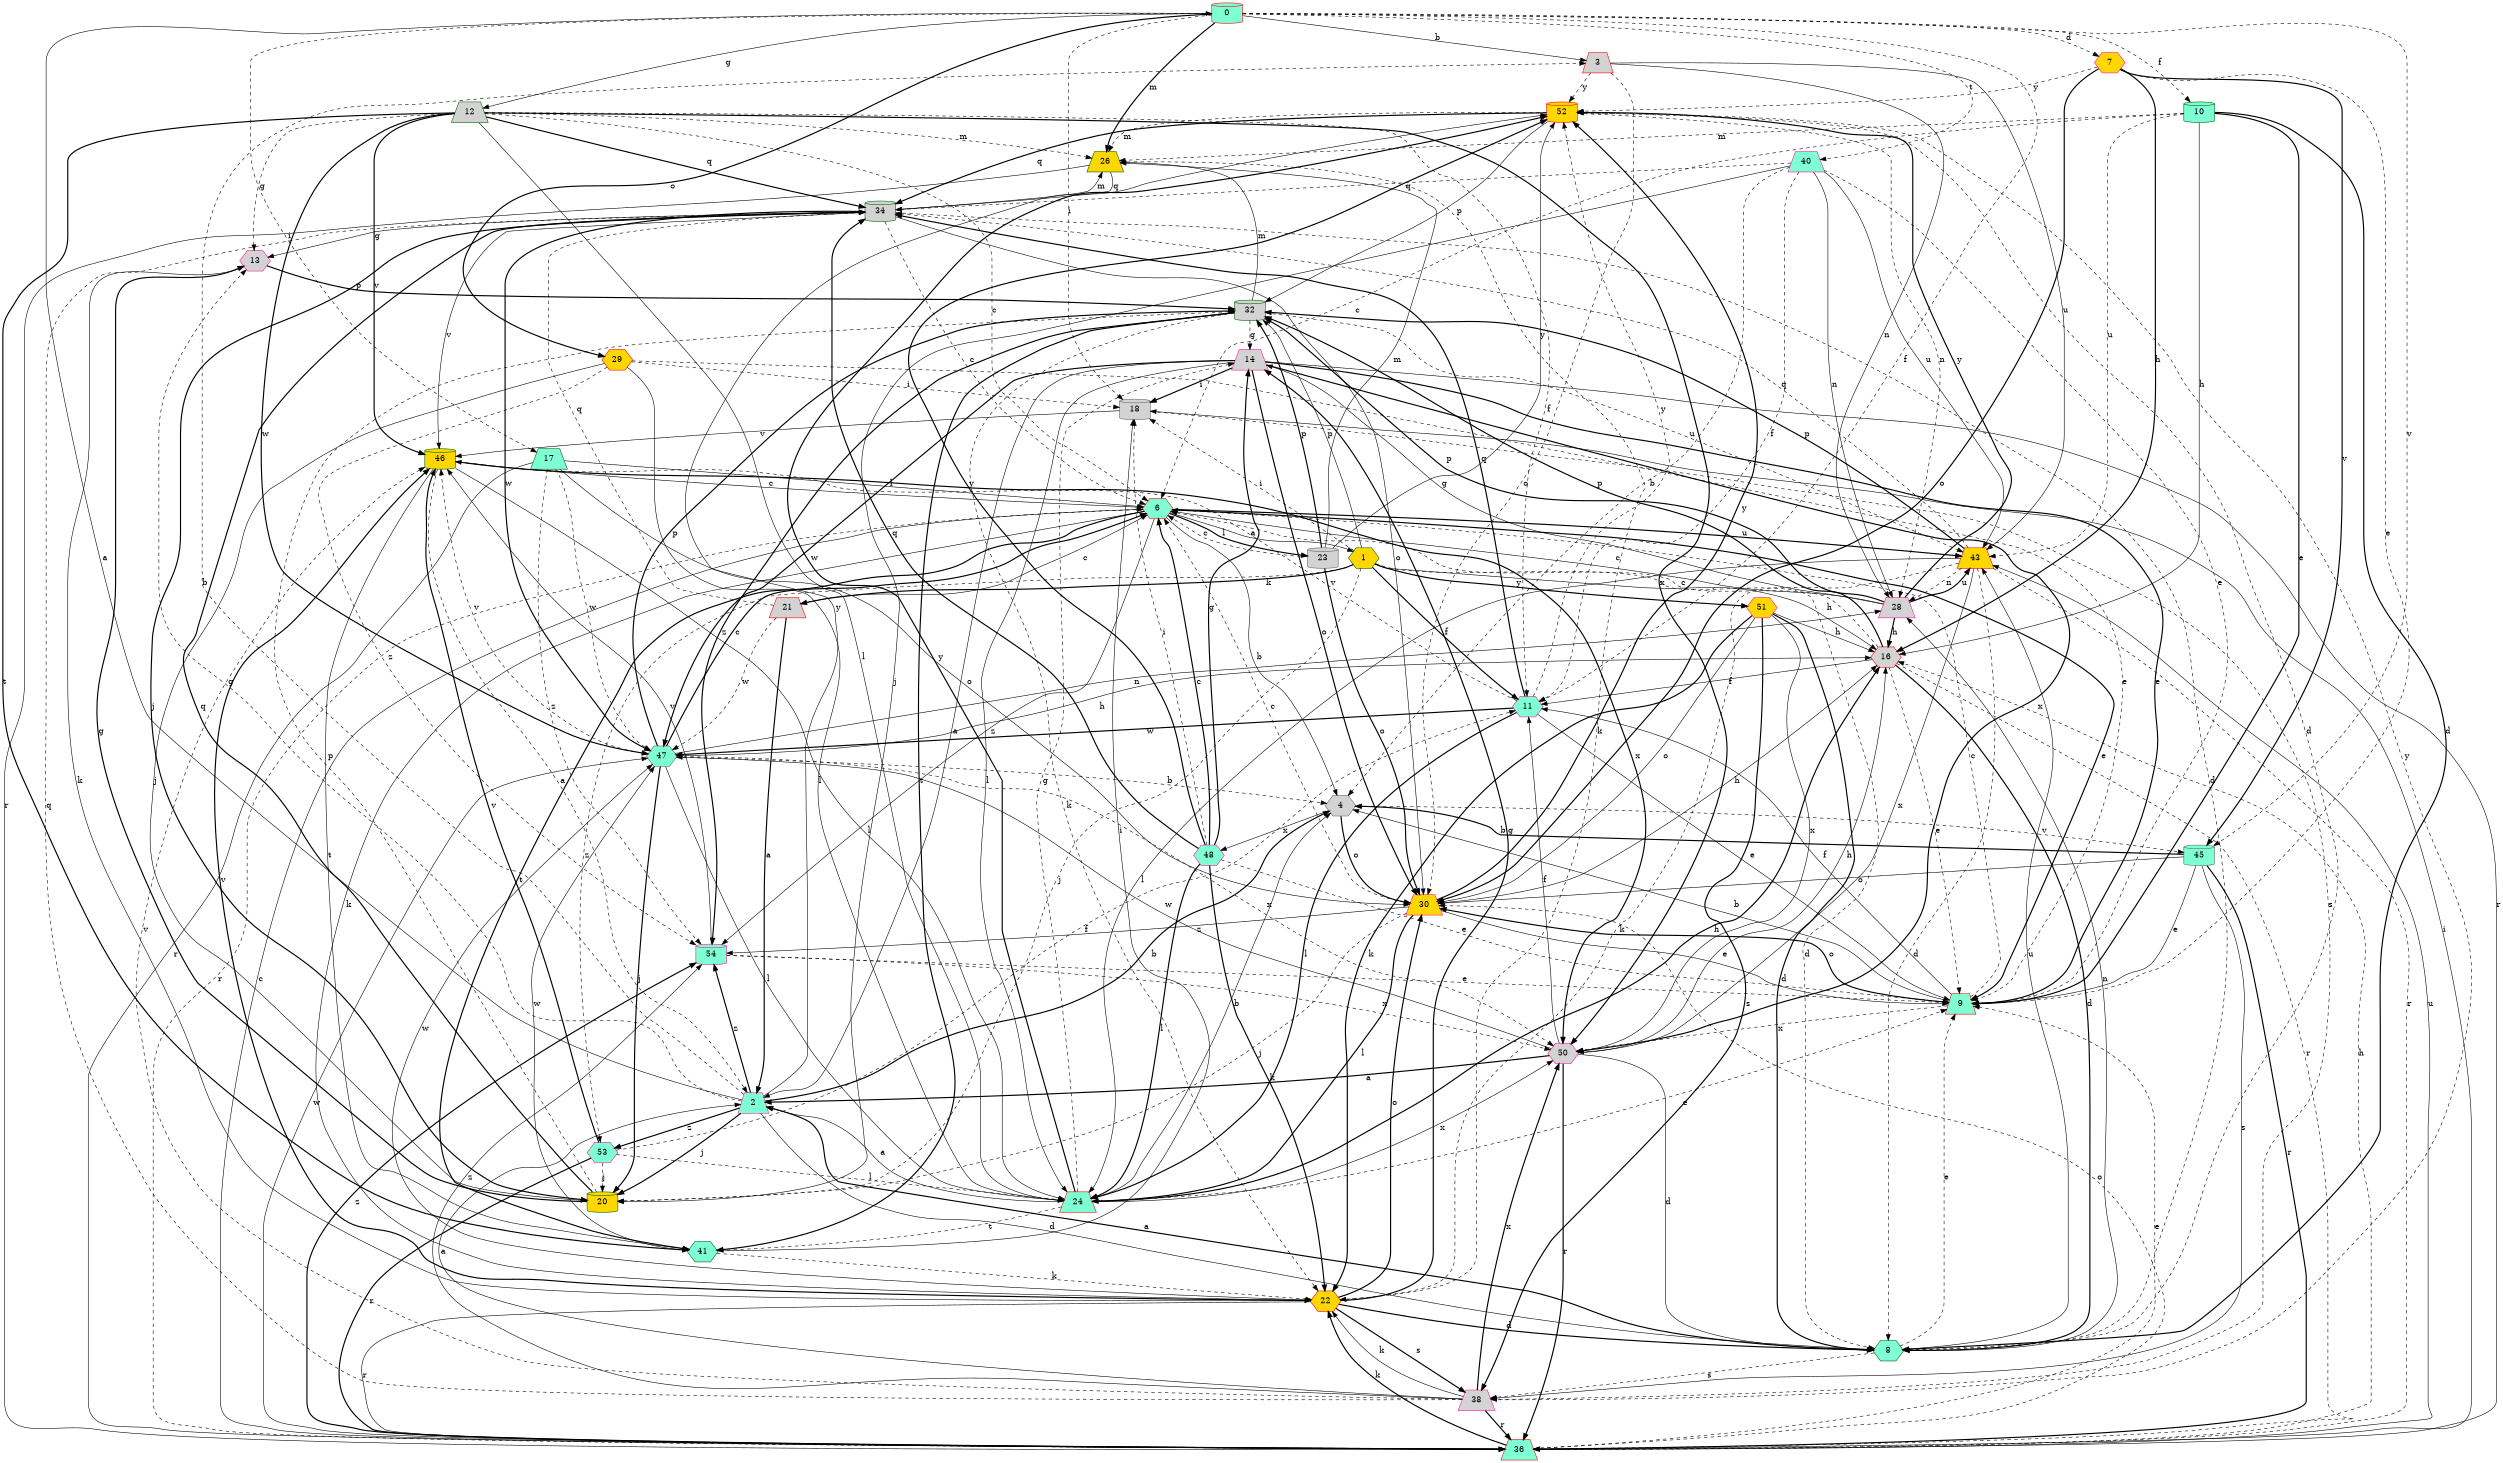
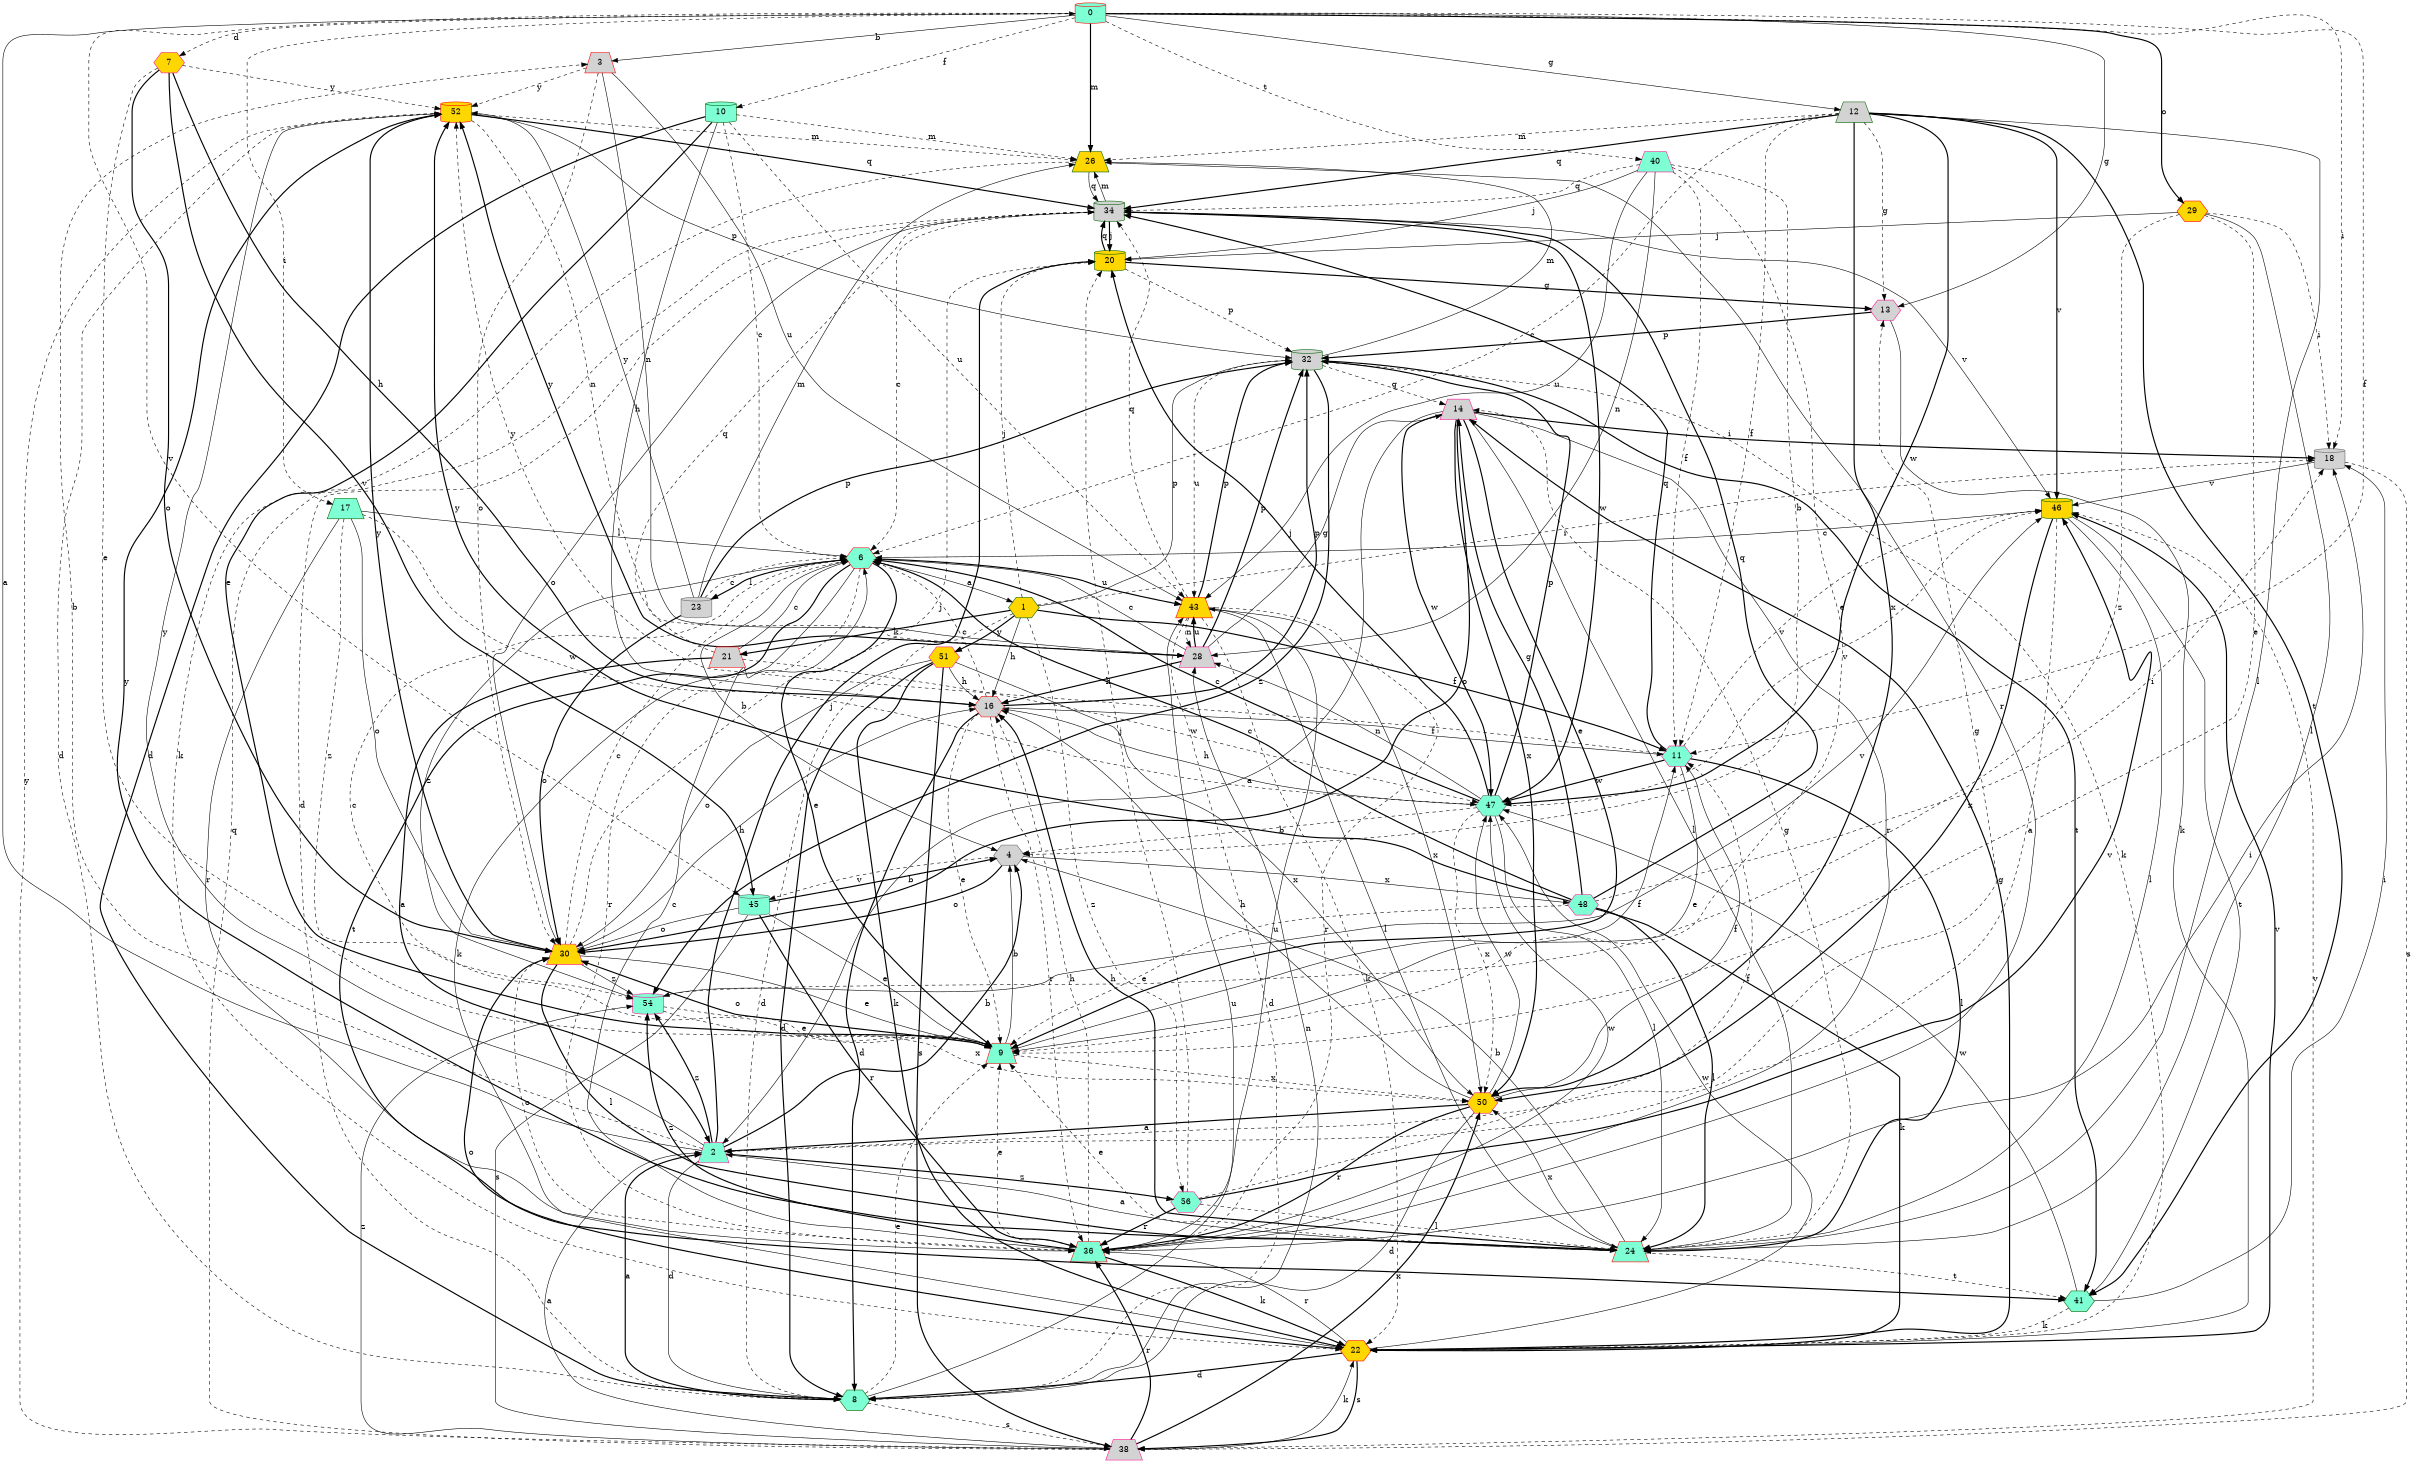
  strict digraph {
    node [color=deeppink fillcolor=aquamarine shape=hexagon style=filled]
    edge [style=dashed]
    0 [color=red shape=cylinder]
    3 [color=red fillcolor=lightgrey shape=trapezium]
    7 [fillcolor=gold]
    10 [color=darkgreen shape=cylinder]
    11
    12 [color=darkgreen fillcolor=lightgrey shape=trapezium]
    13 [fillcolor=lightgrey]
    17 [color=darkgreen shape=trapezium]
    18 [color=gray40 fillcolor=lightgrey shape=cylinder]
    26 [color=darkgreen fillcolor=gold shape=trapezium]
    29 [color=red fillcolor=gold]
    40 [shape=trapezium]
    45 [color=gray40 shape=cylinder]
    52 [color=red fillcolor=gold shape=cylinder]
    28 [fillcolor=lightgrey shape=trapezium]
    30 [fillcolor=gold shape=trapezium]
    43 [color=red fillcolor=gold shape=trapezium]
    16 [color=red fillcolor=lightgrey]
    9 [color=red shape=trapezium]
    8 [color=darkgreen]
    6 [color=red]
    24 [color=red shape=trapezium]
    34 [color=darkgreen fillcolor=lightgrey shape=cylinder]
    46 [color=darkgreen fillcolor=gold shape=cylinder]
    47 [color=gray40]
    41 [color=darkgreen]
-   50 [fillcolor=lightgrey]
+   50 [fillcolor=gold]
    32 [color=darkgreen fillcolor=lightgrey shape=cylinder]
    22 [color=red fillcolor=gold]
    54 [shape=cylinder]
    36 [color=red shape=trapezium]
    38 [fillcolor=lightgrey shape=trapezium]
    20 [color=darkgreen fillcolor=gold shape=cylinder]
    4 [color=gray40 fillcolor=lightgrey]
    1 [color=darkgreen fillcolor=gold]
    21 [color=red fillcolor=lightgrey shape=trapezium]
    51 [fillcolor=gold]
-   53
+   53 [label=56]
    2 [shape=trapezium]
    14 [fillcolor=lightgrey shape=trapezium]
    48
    23 [color=gray40 fillcolor=lightgrey shape=cylinder]
    0 -> 3 [label=b style=solid]
    0 -> 7 [label=d]
    0 -> 10 [label=f]
    0 -> 11 [label=f]
    0 -> 12 [label=g style=solid]
-   34 -> 13 [label=g style=solid]
+   0 -> 13 [label=g style=solid]
    0 -> 17 [label=i]
    0 -> 18 [label=i]
    0 -> 26 [label=m style=bold]
    0 -> 29 [label=o style=bold]
    0 -> 40 [label=t]
    0 -> 45 [label=v]
    3 -> 52 [label=y]
    3 -> 28 [label=n style=solid]
    3 -> 30 [label=o]
    3 -> 43 [label=u style=solid]
    7 -> 45 [label=v style=bold]
    7 -> 52 [label=y]
    7 -> 30 [label=o style=bold]
    7 -> 16 [label=h style=bold]
    7 -> 9 [label=e]
    10 -> 26 [label=m]
    10 -> 43 [label=u]
    10 -> 16 [label=h style=solid]
    10 -> 9 [label=e style=bold]
    10 -> 8 [label=d style=bold]
    10 -> 6 [label=c]
    11 -> 52 [label=y]
    11 -> 9 [label=e style=solid]
    11 -> 24 [label=l style=bold]
    11 -> 34 [label=q style=bold]
    11 -> 46 [label=v]
    11 -> 47 [label=w style=bold]
    12 -> 11 [label=f]
    12 -> 13 [label=g]
    12 -> 26 [label=m]
    12 -> 6 [label=c]
    12 -> 24 [label=l style=solid]
    12 -> 34 [label=q style=bold]
    12 -> 46 [label=v style=bold]
    12 -> 47 [label=w style=bold]
    12 -> 41 [label=t style=bold]
    12 -> 50 [label=x style=bold]
    13 -> 32 [label=p style=bold]
    13 -> 22 [label=k style=solid]
    17 -> 30 [label=o style=solid]
    17 -> 6 [label=l style=solid]
    17 -> 47 [label=w]
    17 -> 54 [label=z]
    17 -> 36 [label=r style=solid]
    18 -> 46 [label=v style=solid]
    18 -> 38 [label=s]
    26 -> 34 [label=q style=solid]
    26 -> 22 [label=k]
    26 -> 36 [label=r style=solid]
    29 -> 18 [label=i]
    29 -> 9 [label=e]
    29 -> 24 [label=l style=solid]
    29 -> 54 [label=z]
    29 -> 20 [label=j style=solid]
    40 -> 11 [label=f]
    40 -> 28 [label=n style=solid]
    40 -> 43 [label=u style=solid]
    40 -> 9 [label=e]
    40 -> 34 [label=q]
    40 -> 20 [label=j style=solid]
    40 -> 4 [label=b]
    45 -> 30 [label=o style=solid]
    45 -> 9 [label=e style=solid]
    45 -> 36 [label=r style=bold]
    45 -> 38 [label=s style=solid]
    45 -> 4 [label=b style=bold]
    52 -> 26 [label=m]
    52 -> 28 [label=n]
    52 -> 8 [label=d]
    52 -> 34 [label=q style=bold]
    52 -> 32 [label=p style=solid]
    28 -> 52 [label=y style=bold]
    28 -> 43 [label=u style=bold]
    28 -> 16 [label=h style=bold]
    28 -> 6 [label=c style=solid]
    28 -> 32 [label=p style=bold]
    28 -> 14 [label=g style=solid]
    30 -> 52 [label=y style=bold]
    30 -> 16 [label=h style=solid]
    30 -> 9 [label=e style=solid]
    30 -> 6 [label=c]
    30 -> 24 [label=l style=bold]
    30 -> 54 [label=z style=solid]
    30 -> 20 [label=j]
    43 -> 28 [label=n]
    43 -> 8 [label=d]
    43 -> 24 [label=l style=solid]
    43 -> 34 [label=q]
    43 -> 50 [label=x style=solid]
    43 -> 32 [label=p style=bold]
    43 -> 22 [label=k]
    43 -> 36 [label=r]
    16 -> 11 [label=f style=solid]
    16 -> 9 [label=e]
    16 -> 8 [label=d style=bold]
    16 -> 6 [label=c]
    16 -> 32 [label=p style=bold]
    16 -> 36 [label=r]
    9 -> 11 [label=f style=solid]
    9 -> 30 [label=o style=bold]
    9 -> 6 [label=c]
    9 -> 50 [label=x]
    9 -> 4 [label=b style=solid]
    8 -> 28 [label=n style=solid]
    8 -> 43 [label=u style=solid]
    8 -> 9 [label=e]
    8 -> 38 [label=s]
    8 -> 2 [label=a style=bold]
    6 -> 43 [label=u style=bold]
    6 -> 9 [label=e style=bold]
    6 -> 41 [label=t style=bold]
    6 -> 22 [label=k style=solid]
    6 -> 54 [label=z style=solid]
    6 -> 36 [label=r]
    6 -> 4 [label=b style=solid]
    6 -> 1 [label=a style=solid]
    6 -> 23 [label=l style=bold]
    24 -> 52 [label=y style=bold]
    24 -> 16 [label=h style=bold]
    24 -> 9 [label=e]
    24 -> 41 [label=t]
    24 -> 50 [label=x style=solid]
    24 -> 4 [label=b style=solid]
    24 -> 2 [label=a style=solid]
    24 -> 14 [label=g]
    34 -> 26 [label=m style=solid]
    34 -> 30 [label=o style=solid]
    34 -> 8 [label=d]
    34 -> 6 [label=c]
    34 -> 46 [label=v style=solid]
    34 -> 47 [label=w style=bold]
    34 -> 20 [label=j style=bold]
    46 -> 6 [label=c style=solid]
    46 -> 24 [label=l style=solid]
    46 -> 41 [label=t style=solid]
    46 -> 50 [label=x style=bold]
    46 -> 2 [label=a]
    47 -> 28 [label=n style=solid]
    47 -> 16 [label=h style=solid]
    47 -> 6 [label=c style=bold]
    47 -> 24 [label=l style=solid]
    47 -> 46 [label=v]
    47 -> 50 [label=x]
    47 -> 32 [label=p style=bold]
    47 -> 20 [label=j style=bold]
    47 -> 4 [label=b]
    41 -> 18 [label=i style=solid]
    41 -> 47 [label=w style=solid]
    41 -> 22 [label=k]
    50 -> 11 [label=f style=solid]
    50 -> 16 [label=h style=solid]
    50 -> 8 [label=d style=solid]
    50 -> 47 [label=w style=solid]
    50 -> 36 [label=r style=bold]
    50 -> 2 [label=a style=bold]
    32 -> 26 [label=m style=solid]
    32 -> 43 [label=u]
    32 -> 41 [label=t style=bold]
    32 -> 22 [label=k]
    32 -> 54 [label=z style=bold]
    32 -> 14 [label=g]
    22 -> 30 [label=o style=bold]
    22 -> 8 [label=d style=bold]
    22 -> 46 [label=v style=bold]
    22 -> 47 [label=w style=solid]
    22 -> 36 [label=r style=solid]
    22 -> 38 [label=s style=bold]
    22 -> 14 [label=g style=bold]
    54 -> 9 [label=e]
    54 -> 46 [label=v style=solid]
    54 -> 50 [label=x]
    36 -> 18 [label=i style=solid]
    36 -> 30 [label=o]
    36 -> 43 [label=u style=solid]
    36 -> 16 [label=h]
    36 -> 9 [label=e]
    36 -> 6 [label=c style=solid]
    36 -> 47 [label=w style=solid]
    36 -> 22 [label=k style=bold]
    36 -> 54 [label=z style=bold]
    38 -> 52 [label=y]
    38 -> 34 [label=q]
    38 -> 46 [label=v]
    38 -> 50 [label=x style=bold]
    38 -> 22 [label=k style=solid]
    38 -> 54 [label=z style=solid]
    38 -> 36 [label=r style=bold]
    38 -> 2 [label=a style=solid]
    20 -> 13 [label=g style=bold]
    20 -> 34 [label=q style=bold]
    20 -> 32 [label=p]
    4 -> 45 [label=v]
    4 -> 30 [label=o style=bold]
    4 -> 48 [label=x style=solid]
    1 -> 11 [label=f style=bold]
    1 -> 18 [label=i]
    1 -> 16 [label=h style=solid]
    1 -> 8 [label=d]
    1 -> 32 [label=p style=solid]
    1 -> 20 [label=j]
    1 -> 21 [label=k style=bold]
    1 -> 51 [label=y style=bold]
    1 -> 53 [label=z]
    21 -> 6 [label=c style=solid]
    21 -> 34 [label=q]
    21 -> 47 [label=w]
    21 -> 2 [label=a style=bold]
    51 -> 30 [label=o style=solid]
    51 -> 16 [label=h style=solid]
    51 -> 8 [label=d style=bold]
    51 -> 50 [label=x style=solid]
    51 -> 22 [label=k style=bold]
    51 -> 38 [label=s style=bold]
    53 -> 11 [label=f]
    53 -> 24 [label=l]
    53 -> 46 [label=v style=bold]
    53 -> 36 [label=r style=bold]
    53 -> 20 [label=j]
    2 -> 0 [label=a style=solid]
    2 -> 3 [label=b]
    2 -> 13 [label=g]
    2 -> 52 [label=y style=solid]
    2 -> 8 [label=d style=solid]
    2 -> 54 [label=z style=bold]
    2 -> 20 [label=j style=bold]
    2 -> 4 [label=b style=bold]
    2 -> 53 [label=z style=bold]
    14 -> 18 [label=i style=bold]
    14 -> 30 [label=o style=bold]
    14 -> 9 [label=e style=bold]
    14 -> 24 [label=l style=solid]
    14 -> 47 [label=w style=bold]
    14 -> 50 [label=x style=bold]
    14 -> 36 [label=r style=solid]
    14 -> 2 [label=a style=solid]
    48 -> 18 [label=i]
    48 -> 52 [label=y style=bold]
    48 -> 9 [label=e]
    48 -> 6 [label=c style=bold]
    48 -> 24 [label=l style=bold]
    48 -> 34 [label=q style=bold]
    48 -> 22 [label=k style=bold]
    48 -> 14 [label=g style=bold]
    23 -> 26 [label=m style=solid]
    23 -> 52 [label=y style=solid]
    23 -> 30 [label=o style=bold]
    23 -> 6 [label=c]
    23 -> 32 [label=p style=bold]
  }
